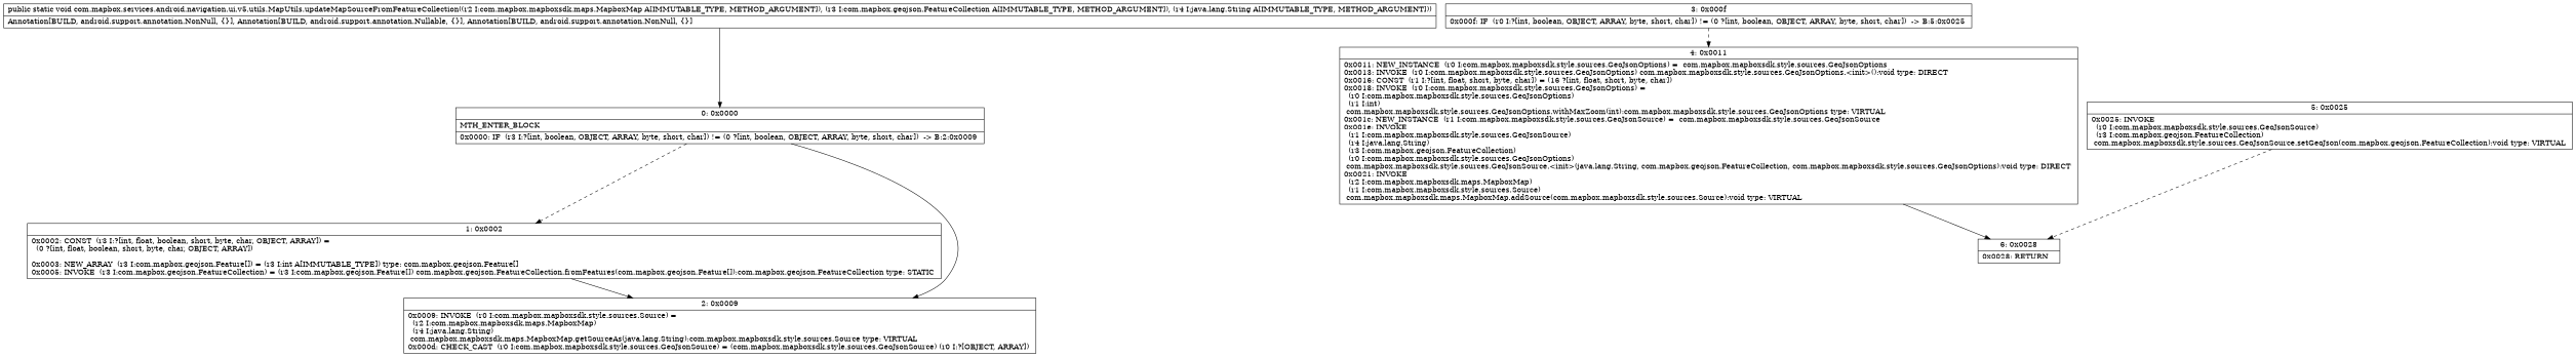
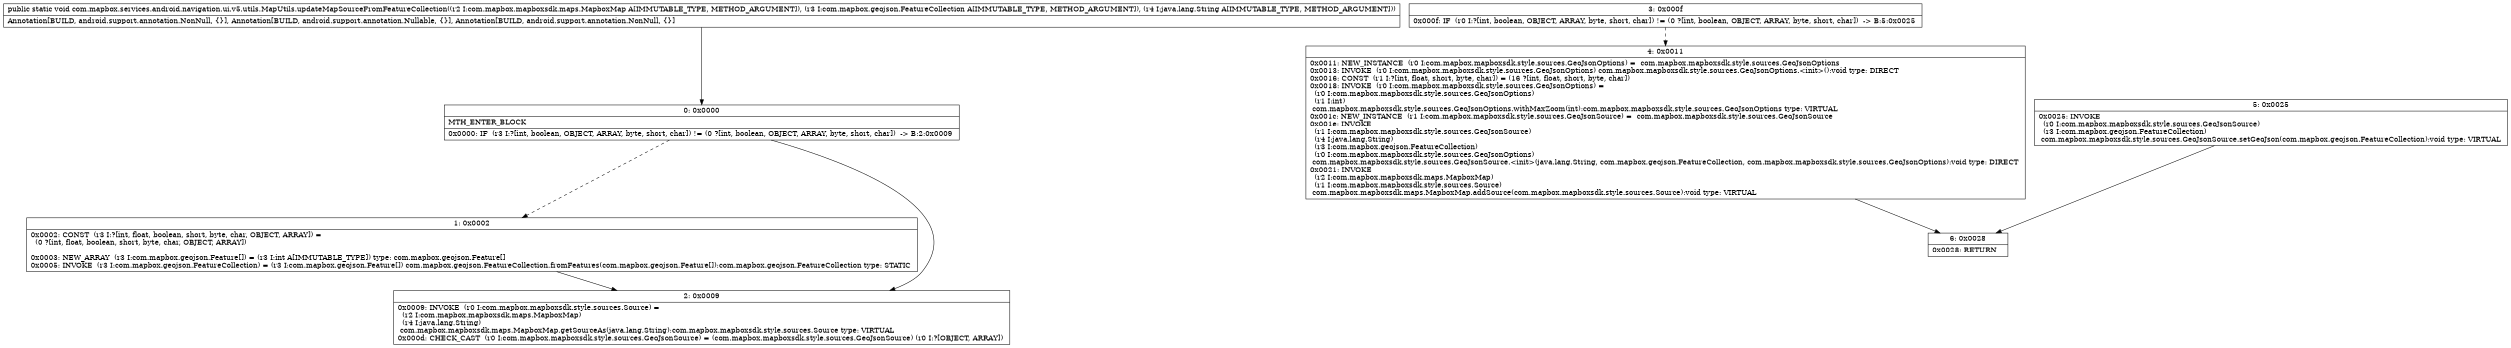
  digraph {
    node [shape=record]
    n1 [label="{0\:\ 0x0000|MTH_ENTER_BLOCK\l|0x0000: IF  (r3 I:?[int, boolean, OBJECT, ARRAY, byte, short, char]) != (0 ?[int, boolean, OBJECT, ARRAY, byte, short, char])  \-\> B:2:0x0009 \l}"]
    n2 [label="{1\:\ 0x0002|0x0002: CONST  (r3 I:?[int, float, boolean, short, byte, char, OBJECT, ARRAY]) = \l  (0 ?[int, float, boolean, short, byte, char, OBJECT, ARRAY])\l \l0x0003: NEW_ARRAY  (r3 I:com.mapbox.geojson.Feature[]) = (r3 I:int A[IMMUTABLE_TYPE]) type: com.mapbox.geojson.Feature[] \l0x0005: INVOKE  (r3 I:com.mapbox.geojson.FeatureCollection) = (r3 I:com.mapbox.geojson.Feature[]) com.mapbox.geojson.FeatureCollection.fromFeatures(com.mapbox.geojson.Feature[]):com.mapbox.geojson.FeatureCollection type: STATIC \l}"]
    n3 [label="{2\:\ 0x0009|0x0009: INVOKE  (r0 I:com.mapbox.mapboxsdk.style.sources.Source) = \l  (r2 I:com.mapbox.mapboxsdk.maps.MapboxMap)\l  (r4 I:java.lang.String)\l com.mapbox.mapboxsdk.maps.MapboxMap.getSourceAs(java.lang.String):com.mapbox.mapboxsdk.style.sources.Source type: VIRTUAL \l0x000d: CHECK_CAST  (r0 I:com.mapbox.mapboxsdk.style.sources.GeoJsonSource) = (com.mapbox.mapboxsdk.style.sources.GeoJsonSource) (r0 I:?[OBJECT, ARRAY]) \l}"]
    n4 [label="{3\:\ 0x000f|0x000f: IF  (r0 I:?[int, boolean, OBJECT, ARRAY, byte, short, char]) != (0 ?[int, boolean, OBJECT, ARRAY, byte, short, char])  \-\> B:5:0x0025 \l}"]
    n5 [label="{4\:\ 0x0011|0x0011: NEW_INSTANCE  (r0 I:com.mapbox.mapboxsdk.style.sources.GeoJsonOptions) =  com.mapbox.mapboxsdk.style.sources.GeoJsonOptions \l0x0013: INVOKE  (r0 I:com.mapbox.mapboxsdk.style.sources.GeoJsonOptions) com.mapbox.mapboxsdk.style.sources.GeoJsonOptions.\<init\>():void type: DIRECT \l0x0016: CONST  (r1 I:?[int, float, short, byte, char]) = (16 ?[int, float, short, byte, char]) \l0x0018: INVOKE  (r0 I:com.mapbox.mapboxsdk.style.sources.GeoJsonOptions) = \l  (r0 I:com.mapbox.mapboxsdk.style.sources.GeoJsonOptions)\l  (r1 I:int)\l com.mapbox.mapboxsdk.style.sources.GeoJsonOptions.withMaxZoom(int):com.mapbox.mapboxsdk.style.sources.GeoJsonOptions type: VIRTUAL \l0x001c: NEW_INSTANCE  (r1 I:com.mapbox.mapboxsdk.style.sources.GeoJsonSource) =  com.mapbox.mapboxsdk.style.sources.GeoJsonSource \l0x001e: INVOKE  \l  (r1 I:com.mapbox.mapboxsdk.style.sources.GeoJsonSource)\l  (r4 I:java.lang.String)\l  (r3 I:com.mapbox.geojson.FeatureCollection)\l  (r0 I:com.mapbox.mapboxsdk.style.sources.GeoJsonOptions)\l com.mapbox.mapboxsdk.style.sources.GeoJsonSource.\<init\>(java.lang.String, com.mapbox.geojson.FeatureCollection, com.mapbox.mapboxsdk.style.sources.GeoJsonOptions):void type: DIRECT \l0x0021: INVOKE  \l  (r2 I:com.mapbox.mapboxsdk.maps.MapboxMap)\l  (r1 I:com.mapbox.mapboxsdk.style.sources.Source)\l com.mapbox.mapboxsdk.maps.MapboxMap.addSource(com.mapbox.mapboxsdk.style.sources.Source):void type: VIRTUAL \l}"]
    n6 [label="{6\:\ 0x0028|0x0028: RETURN   \l}"]
    n7 [label="{5\:\ 0x0025|0x0025: INVOKE  \l  (r0 I:com.mapbox.mapboxsdk.style.sources.GeoJsonSource)\l  (r3 I:com.mapbox.geojson.FeatureCollection)\l com.mapbox.mapboxsdk.style.sources.GeoJsonSource.setGeoJson(com.mapbox.geojson.FeatureCollection):void type: VIRTUAL \l}"]
    n8 [label="{public static void com.mapbox.services.android.navigation.ui.v5.utils.MapUtils.updateMapSourceFromFeatureCollection((r2 I:com.mapbox.mapboxsdk.maps.MapboxMap A[IMMUTABLE_TYPE, METHOD_ARGUMENT]), (r3 I:com.mapbox.geojson.FeatureCollection A[IMMUTABLE_TYPE, METHOD_ARGUMENT]), (r4 I:java.lang.String A[IMMUTABLE_TYPE, METHOD_ARGUMENT]))  | Annotation[BUILD, android.support.annotation.NonNull, \{\}], Annotation[BUILD, android.support.annotation.Nullable, \{\}], Annotation[BUILD, android.support.annotation.NonNull, \{\}]\l}"]
    n1 -> n2 [style=dashed]
    n1 -> n3
    n2 -> n3
    n4 -> n5 [style=dashed]
    n5 -> n6
-   n7 -> n6 [style=dashed]
+   n7 -> n6
    n8 -> n1
  }
